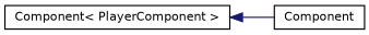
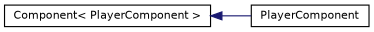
  digraph {
    rankdir=LR
    node [color=black fillcolor=white fontname=Helvetica fontsize=10 shape=record style=filled]
    n1 [height=0.2 label="Component\< PlayerComponent \>" width=0.4]
-   n2 [height=0.2 label=Component width=0.4]
+   n2 [height=0.2 label=PlayerComponent width=0.4]
    n1 -> n2 [color=midnightblue dir=back fontname=Helvetica fontsize=10 labelfontname=Helvetica labelfontsize=10 style=solid]
  }
